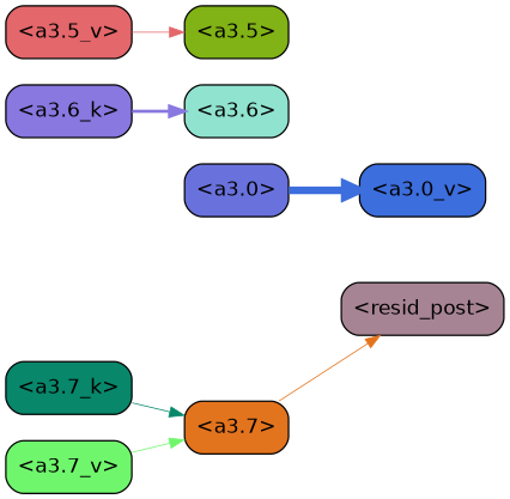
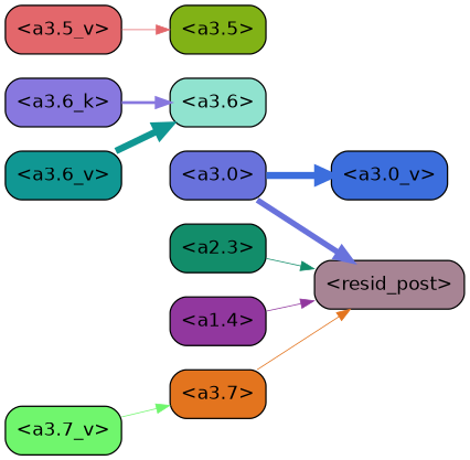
  strict digraph {
    rankdir=LR
    splines=true
    node [color=black fontname=Helvetica shape=box style="filled, rounded"]
    edge [penwidth=0.6]
    "<a3.7>" [fillcolor="#e3741e"]
    "<resid_post>" [fillcolor="#a78494"]
    "<a3.6>" [fillcolor="#90e3cf"]
    "<a3.5>" [fillcolor="#81b216"]
    "<a3.0>" [fillcolor="#6972dc"]
    "<a3.0_v>" [fillcolor="#3c6edd"]
-   "<a3.7_k>" [fillcolor="#08876b"]
+   "<a2.3>" [fillcolor="#128d6a"]
+   "<a1.4>" [fillcolor="#91379e"]
    "<a3.6_k>" [fillcolor="#8878df"]
    "<a3.7_v>" [fillcolor="#70f66d"]
+   "<a3.6_v>" [fillcolor="#109793"]
    "<a3.5_v>" [fillcolor="#e3676b"]
    "<a3.7>" -> "<resid_post>" [color="#e3741e" penwidth=0.6239100098609924]
+   "<a3.0>" -> "<resid_post>" [color="#6972dc" penwidth=4.283544182777405]
    "<a3.0>" -> "<a3.0_v>" [color="#3c6edd" penwidth=5.188832879066467]
-   "<a3.7_k>" -> "<a3.7>" [color="#08876b"]
+   "<a2.3>" -> "<resid_post>" [color="#128d6a"]
+   "<a1.4>" -> "<resid_post>" [color="#91379e"]
    "<a3.6_k>" -> "<a3.6>" [color="#8878df" penwidth=2.174198240041733]
    "<a3.7_v>" -> "<a3.7>" [color="#70f66d"]
+   "<a3.6_v>" -> "<a3.6>" [color="#109793" penwidth=5.002329230308533]
    "<a3.5_v>" -> "<a3.5>" [color="#e3676b"]
  }
